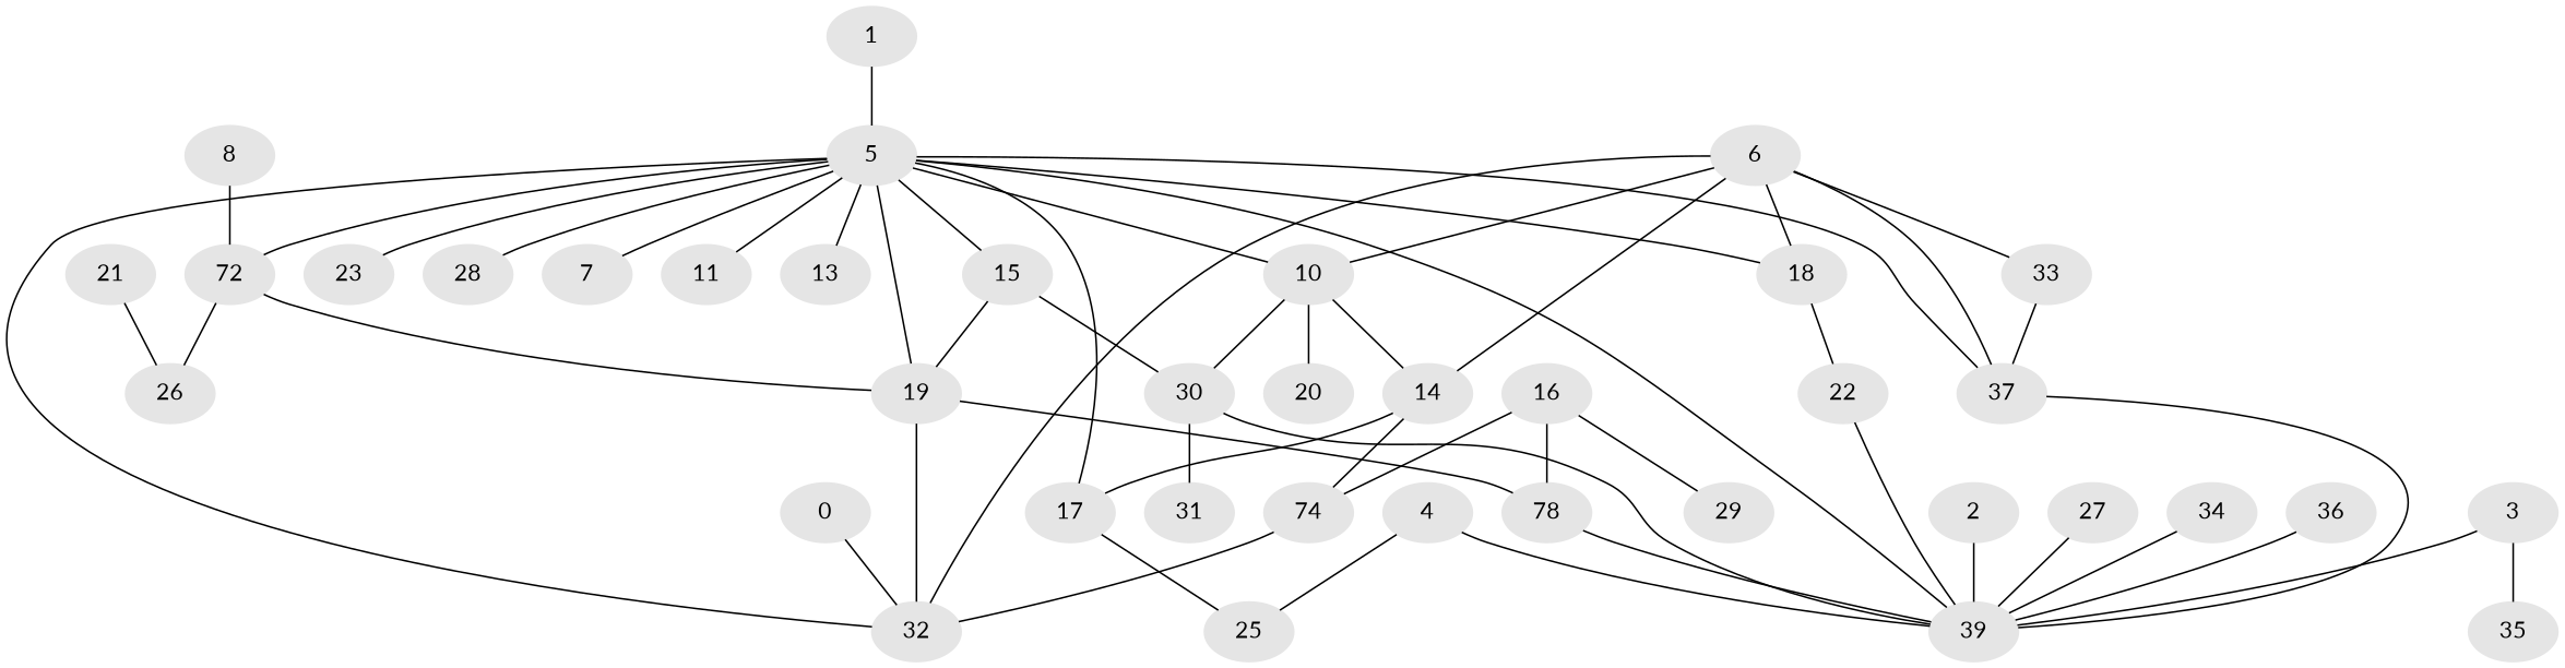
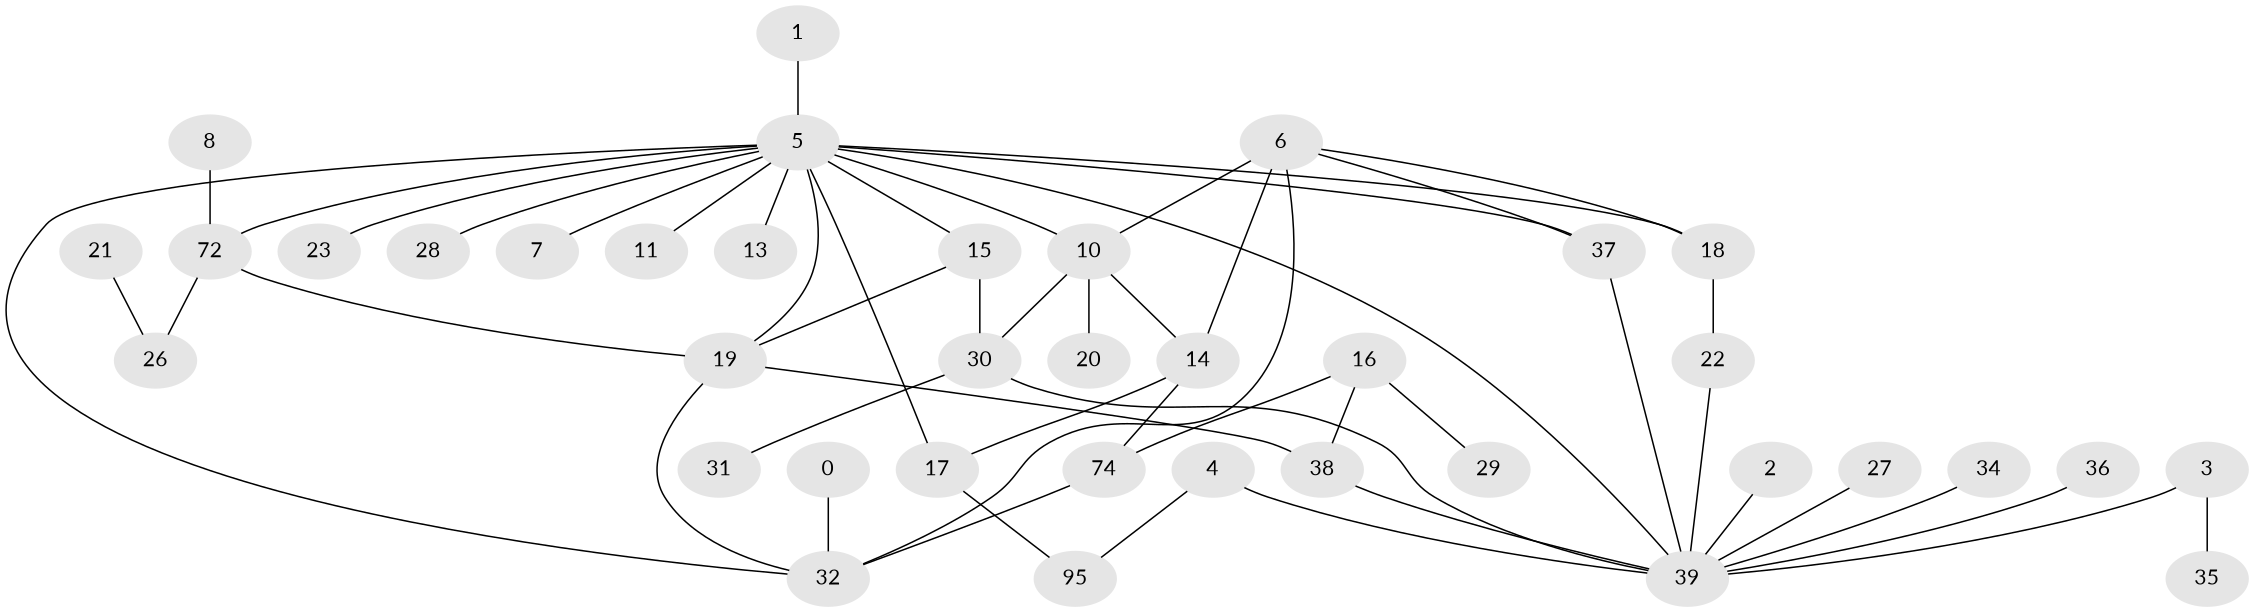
  graph {
    fontname=Lato
    node [color=gray90 fontname=Lato style=filled]
    edge [fontname=Lato weight=1.0]
    1
    5
    39
    7
    10
    11
    n7 [label=72]
    13
    15
    17
    18
    19
    23
    28
    32
    37
    2
    3
    35
    4
-   25
+   25 [label=95]
    14
    20
    30
    26
    22
-   38 [label=78]
+   38
    6
-   33
    n30 [label=74]
    8
    n32 [label=0]
    31
    16
    29
    21
    27
    34
    36
    1 -- 5
    5 -- 39
    5 -- 7
    5 -- 10
    5 -- 11
    5 -- n7
    5 -- 13
    5 -- 15
    5 -- 17
    5 -- 18
    5 -- 19
    5 -- 23
    5 -- 28
    5 -- 32
    5 -- 37
    10 -- 14
    10 -- 20
    10 -- 30
    n7 -- 19 [weight=2.0]
    n7 -- 26
    15 -- 19
    15 -- 30
    17 -- 25
    18 -- 22
    19 -- 32
    19 -- 38
    37 -- 39
    2 -- 39
    3 -- 39
    3 -- 35
    4 -- 39
    4 -- 25
    14 -- 17
    14 -- n30
    30 -- 39
    30 -- 31
    22 -- 39
    38 -- 39
    6 -- 10
    6 -- 18
    6 -- 32
    6 -- 37
    6 -- 14
-   6 -- 33
-   33 -- 37
    n30 -- 32
    8 -- n7
    n32 -- 32
    16 -- 38
    16 -- n30
    16 -- 29
    21 -- 26
    27 -- 39
    34 -- 39
    36 -- 39
  }
